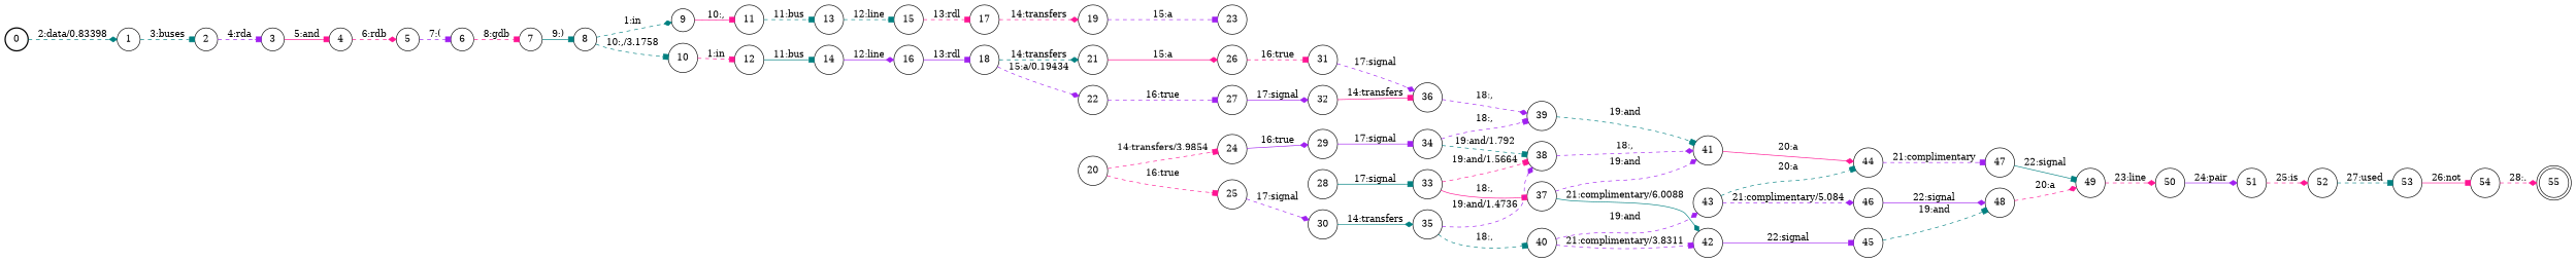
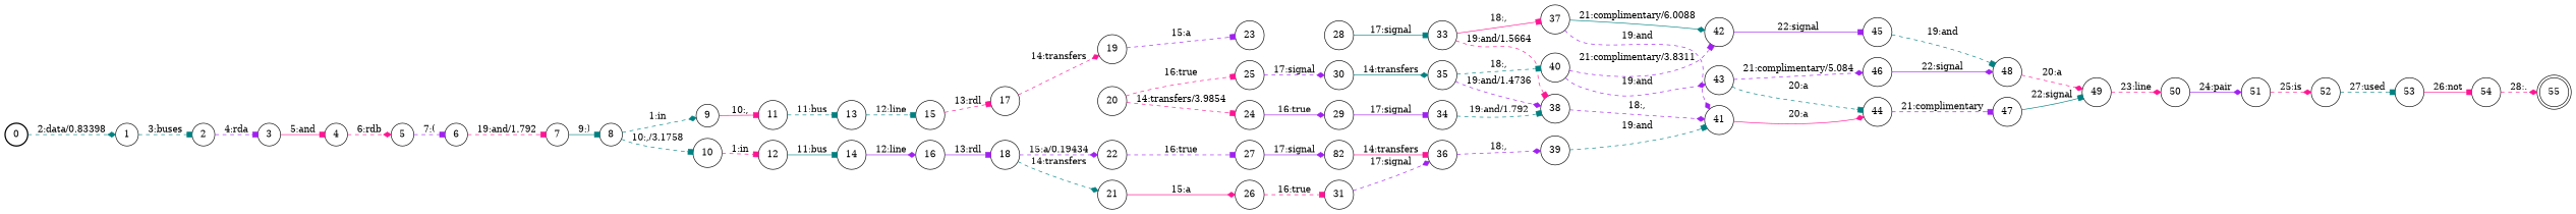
  digraph {
    nodesep=0.25
    rankdir=LR
    ranksep=0.4
    node [fontsize=14 shape=circle style=solid]
    edge [arrowhead=box color=purple fontsize=14 style=dashed]
    n1 [label=0 style=bold]
    n2 [label=1]
    n3 [label=2]
    n4 [label=3]
    n5 [label=4]
    n6 [label=5]
    n7 [label=6]
    n8 [label=7]
    n9 [label=8]
    n10 [label=9]
    n11 [label=10]
    n12 [label=11]
    n13 [label=12]
    n14 [label=13]
    n15 [label=14]
    n16 [label=15]
    n17 [label=16]
    n18 [label=17]
    n19 [label=18]
    n20 [label=19]
    n21 [label=21]
    n22 [label=22]
    n23 [label=23]
    n24 [label=20]
    n25 [label=24]
    n26 [label=25]
    n27 [label=26]
    n28 [label=27]
    n29 [label=29]
    n30 [label=30]
    n31 [label=31]
-   n32 [label=32]
+   n32 [label=82]
    n33 [label=28]
    n34 [label=33]
    n35 [label=34]
    n36 [label=35]
    n37 [label=36]
    n38 [label=38]
    n39 [label=37]
    n40 [label=39]
    n41 [label=40]
    n42 [label=41]
    n43 [label=42]
    n44 [label=43]
    n45 [label=44]
    n46 [label=45]
    n47 [label=46]
    n48 [label=47]
    n49 [label=48]
    n50 [label=49]
    n51 [label=50]
    n52 [label=51]
    n53 [label=52]
    n54 [label=53]
    n55 [label=54]
    n56 [label=55 shape=doublecircle]
    n1 -> n2 [arrowhead=diamond color=teal label="2:data/0.83398"]
    n2 -> n3 [color=teal label="3:buses"]
    n3 -> n4 [label="4:rda"]
    n4 -> n5 [color=deeppink label="5:and" style=solid]
    n5 -> n6 [arrowhead=diamond color=deeppink label="6:rdb"]
    n6 -> n7 [label="7:("]
-   n7 -> n8 [color=deeppink label="8:gdb"]
+   n7 -> n8 [color=deeppink label="19:and/1.792"]
    n8 -> n9 [color=teal label="9:)" style=solid]
    n9 -> n10 [arrowhead=diamond color=teal label="1:in"]
    n9 -> n11 [color=teal label="10:,/3.1758"]
    n10 -> n12 [color=deeppink label="10:," style=solid]
    n11 -> n13 [color=deeppink label="1:in"]
    n12 -> n14 [color=teal label="11:bus"]
    n13 -> n15 [color=teal label="11:bus" style=solid]
    n14 -> n16 [color=teal label="12:line"]
    n15 -> n17 [arrowhead=diamond label="12:line" style=solid]
    n16 -> n18 [color=deeppink label="13:rdl"]
    n17 -> n19 [label="13:rdl" style=solid]
    n18 -> n20 [arrowhead=diamond color=deeppink label="14:transfers"]
    n19 -> n21 [arrowhead=diamond color=teal label="14:transfers"]
    n19 -> n22 [arrowhead=diamond label="15:a/0.19434"]
    n20 -> n23 [label="15:a"]
    n21 -> n27 [arrowhead=diamond color=deeppink label="15:a" style=solid]
    n22 -> n28 [label="16:true"]
    n24 -> n25 [color=deeppink label="14:transfers/3.9854"]
    n24 -> n26 [color=deeppink label="16:true"]
    n25 -> n29 [arrowhead=diamond label="16:true" style=solid]
    n26 -> n30 [arrowhead=diamond label="17:signal"]
    n27 -> n31 [color=deeppink label="16:true"]
    n28 -> n32 [arrowhead=diamond label="17:signal" style=solid]
    n29 -> n35 [label="17:signal" style=solid]
    n30 -> n36 [arrowhead=diamond color=teal label="14:transfers" style=solid]
    n31 -> n37 [arrowhead=diamond label="17:signal"]
    n32 -> n37 [color=deeppink label="14:transfers" style=solid]
    n33 -> n34 [color=teal label="17:signal" style=solid]
    n34 -> n38 [color=deeppink label="19:and/1.5664"]
    n34 -> n39 [color=deeppink label="18:," style=solid]
    n35 -> n38 [color=teal label="19:and/1.792"]
-   n35 -> n40 [label="18:,"]
    n36 -> n38 [arrowhead=diamond label="19:and/1.4736"]
    n36 -> n41 [color=teal label="18:,"]
    n37 -> n40 [arrowhead=diamond label="18:,"]
    n38 -> n42 [arrowhead=diamond label="18:,"]
    n39 -> n42 [arrowhead=diamond label="19:and"]
    n39 -> n43 [arrowhead=diamond color=teal label="21:complimentary/6.0088" style=solid]
    n40 -> n42 [color=teal label="19:and"]
    n41 -> n43 [label="21:complimentary/3.8311"]
    n41 -> n44 [arrowhead=diamond label="19:and"]
    n42 -> n45 [arrowhead=diamond color=deeppink label="20:a" style=solid]
    n43 -> n46 [label="22:signal" style=solid]
    n44 -> n45 [color=teal label="20:a"]
    n44 -> n47 [arrowhead=diamond label="21:complimentary/5.084"]
    n45 -> n48 [label="21:complimentary"]
    n46 -> n49 [color=teal label="19:and"]
    n47 -> n49 [arrowhead=diamond label="22:signal" style=solid]
    n48 -> n50 [color=teal label="22:signal" style=solid]
    n49 -> n50 [arrowhead=diamond color=deeppink label="20:a"]
    n50 -> n51 [arrowhead=diamond color=deeppink label="23:line"]
    n51 -> n52 [arrowhead=diamond label="24:pair" style=solid]
    n52 -> n53 [arrowhead=diamond color=deeppink label="25:is"]
    n53 -> n54 [color=teal label="27:used"]
    n54 -> n55 [color=deeppink label="26:not" style=solid]
    n55 -> n56 [arrowhead=diamond color=deeppink label="28:."]
  }
